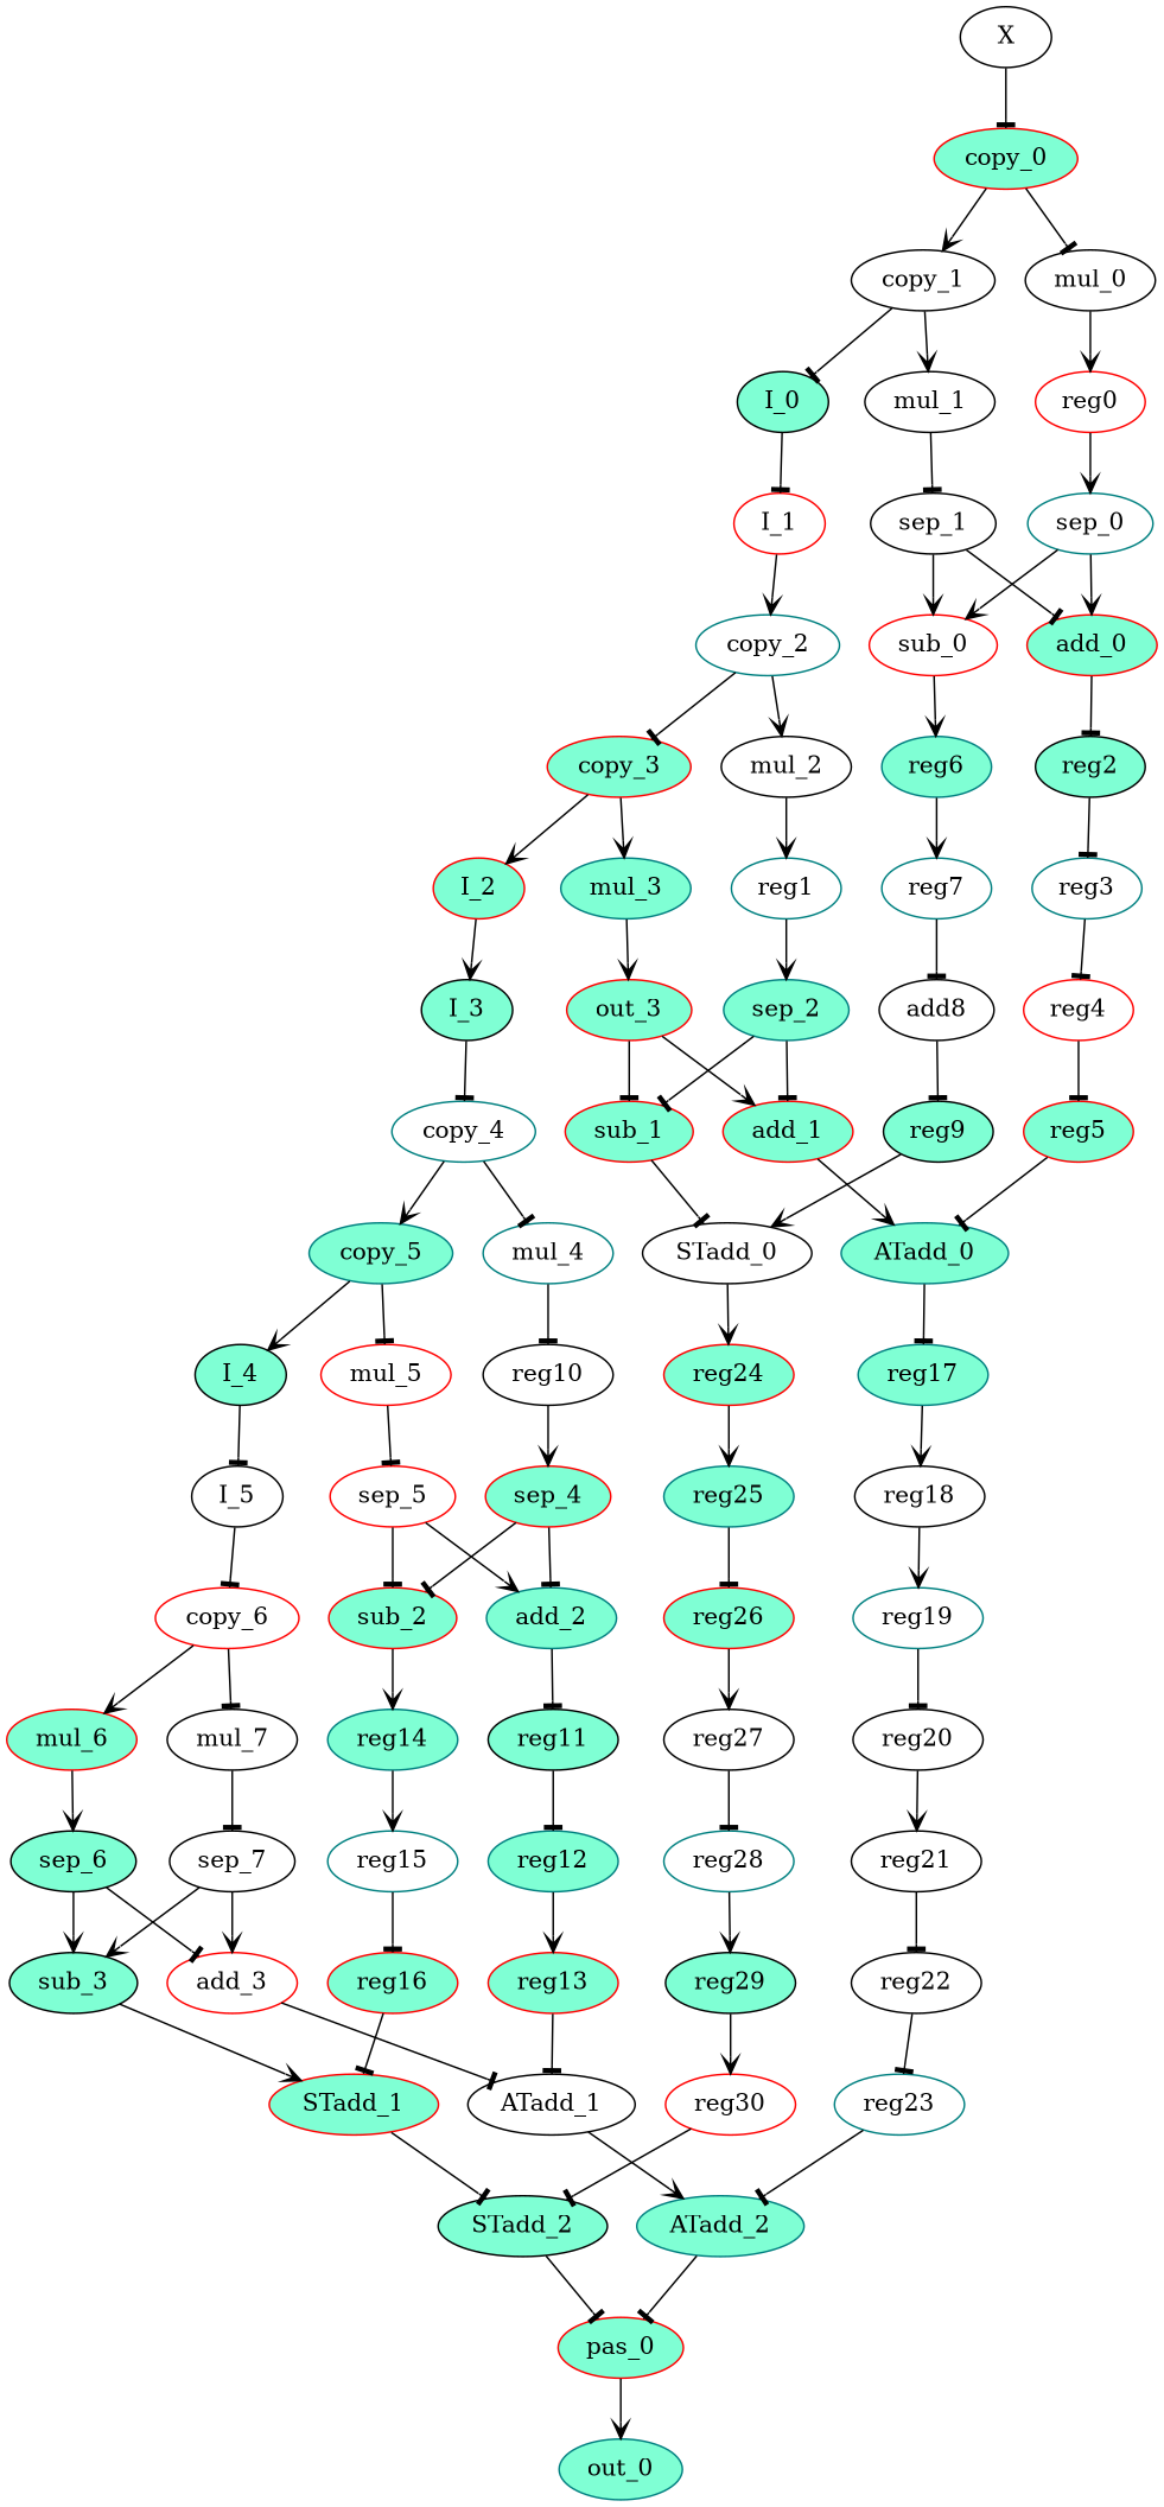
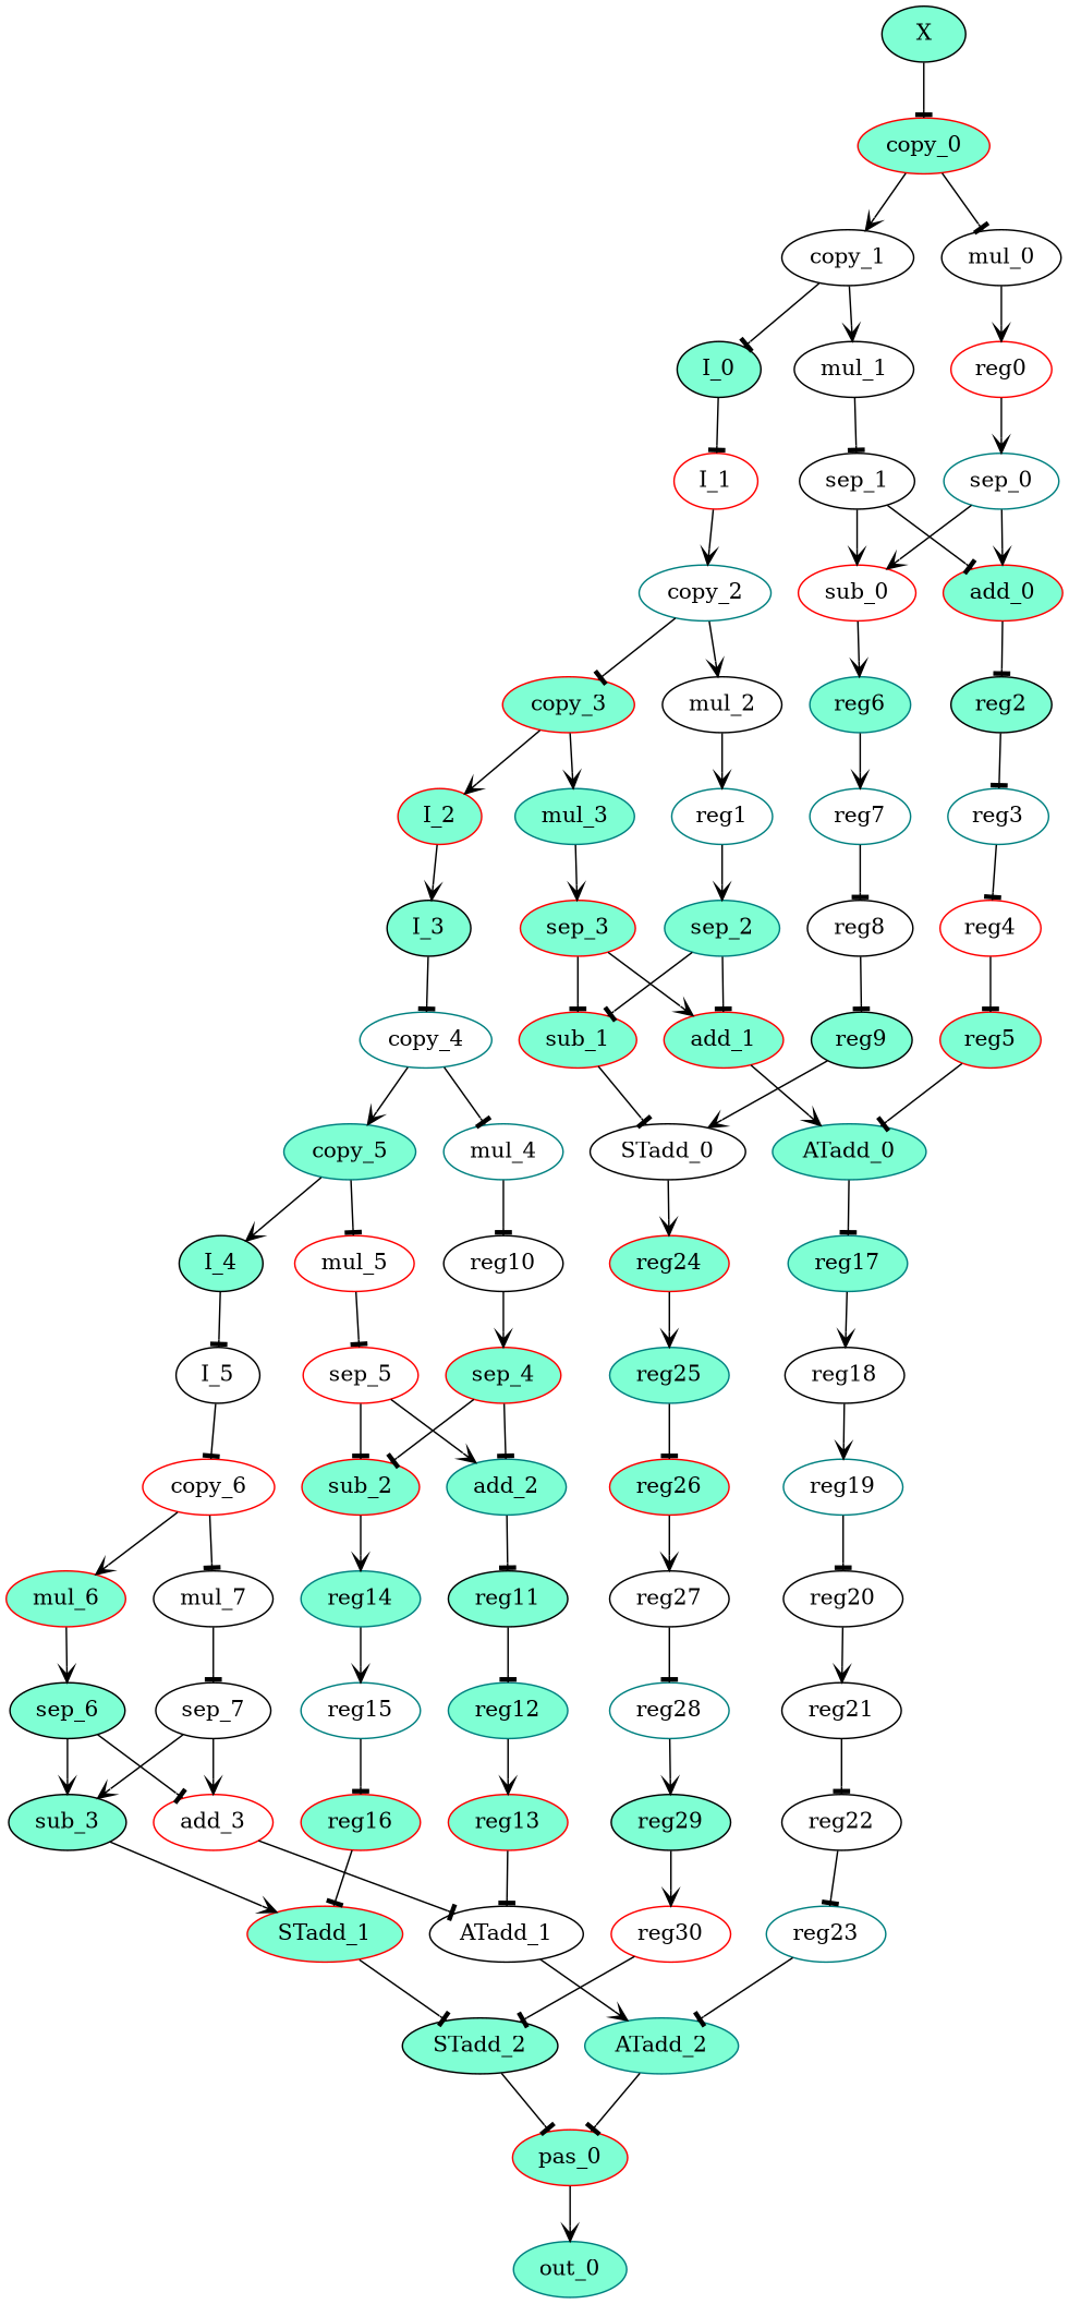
  digraph {
    node [color=black fillcolor=aquamarine style=filled]
    edge [arrowhead=tee]
    n1 [color=red label=sub_1]
    n2 [fillcolor=white label=STadd_0]
    n3 [color=red label=reg24]
    n4 [color=teal label=ATadd_2]
    n5 [color=red label=pas_0]
    n6 [color=teal label=out_0]
    n7 [color=teal fillcolor=white label=copy_2]
    n8 [color=red label=copy_3]
    n9 [fillcolor=white label=mul_2]
    n10 [color=red label=I_2]
    n11 [color=teal label=mul_3]
    n12 [color=teal fillcolor=white label=reg1]
    n13 [fillcolor=white label=mul_1]
    n14 [fillcolor=white label=sep_1]
    n15 [color=red label=add_0]
    n16 [color=red fillcolor=white label=sub_0]
    n17 [label=sub_3]
    n18 [color=red label=STadd_1]
    n19 [label=STadd_2]
    n20 [color=red fillcolor=white label=copy_6]
    n21 [color=red label=mul_6]
    n22 [fillcolor=white label=mul_7]
    n23 [label=sep_6]
    n24 [fillcolor=white label=sep_7]
    n25 [color=red label=add_1]
    n26 [color=teal label=ATadd_0]
    n27 [color=teal label=reg17]
    n28 [color=teal label=add_2]
    n29 [label=reg11]
    n30 [color=teal label=reg12]
    n31 [color=red fillcolor=white label=add_3]
    n32 [fillcolor=white label=ATadd_1]
-   n33 [color=red label=out_3]
+   n33 [color=red label=sep_3]
    n34 [color=red label=sep_4]
    n35 [color=red label=sub_2]
    n36 [color=teal label=reg14]
    n37 [color=teal label=sep_2]
    n38 [color=teal label=copy_5]
    n39 [color=red fillcolor=white label=mul_5]
    n40 [label=I_4]
    n41 [color=red fillcolor=white label=sep_5]
    n42 [fillcolor=white label=I_5]
    n43 [color=teal fillcolor=white label=sep_0]
    n44 [label=reg2]
    n45 [color=teal label=reg6]
    n46 [label=I_3]
    n47 [color=teal fillcolor=white label=copy_4]
    n48 [color=teal fillcolor=white label=mul_4]
    n49 [color=teal label=reg25]
    n50 [label=I_0]
    n51 [color=red fillcolor=white label=I_1]
    n52 [fillcolor=white label=copy_1]
    n53 [fillcolor=white label=mul_0]
    n54 [color=red fillcolor=white label=reg0]
    n55 [fillcolor=white label=reg18]
    n56 [color=teal fillcolor=white label=reg3]
    n57 [color=red label=copy_0]
    n58 [fillcolor=white label=reg10]
    n59 [color=teal fillcolor=white label=reg7]
    n60 [color=teal fillcolor=white label=reg15]
-   n61 [fillcolor=white label=X]
+   n61 [label=X]
    n62 [color=red label=reg26]
    n63 [fillcolor=white label=reg27]
    n64 [color=teal fillcolor=white label=reg28]
    n65 [label=reg29]
    n66 [color=red fillcolor=white label=reg30]
    n67 [color=red label=reg13]
-   n68 [fillcolor=white label=add8]
+   n68 [fillcolor=white label=reg8]
    n69 [label=reg9]
    n70 [color=teal fillcolor=white label=reg19]
    n71 [fillcolor=white label=reg20]
    n72 [fillcolor=white label=reg21]
    n73 [fillcolor=white label=reg22]
    n74 [color=teal fillcolor=white label=reg23]
    n75 [color=red fillcolor=white label=reg4]
    n76 [color=red label=reg5]
    n77 [color=red label=reg16]
    n1 -> n2
    n2 -> n3 [arrowhead=vee]
    n3 -> n49 [arrowhead=vee]
    n4 -> n5
    n5 -> n6 [arrowhead=vee]
    n7 -> n8
    n7 -> n9 [arrowhead=vee]
    n8 -> n10 [arrowhead=vee]
    n8 -> n11 [arrowhead=vee]
    n9 -> n12 [arrowhead=vee]
    n10 -> n46 [arrowhead=vee]
    n11 -> n33 [arrowhead=vee]
    n12 -> n37 [arrowhead=vee]
    n13 -> n14
    n14 -> n15
    n14 -> n16 [arrowhead=vee]
    n15 -> n44
    n16 -> n45 [arrowhead=vee]
    n17 -> n18 [arrowhead=vee]
    n18 -> n19
    n19 -> n5
    n20 -> n21 [arrowhead=vee]
    n20 -> n22
    n21 -> n23 [arrowhead=vee]
    n22 -> n24
    n23 -> n17 [arrowhead=vee]
    n23 -> n31
    n24 -> n17 [arrowhead=vee]
    n24 -> n31 [arrowhead=vee]
    n25 -> n26 [arrowhead=vee]
    n26 -> n27
    n27 -> n55 [arrowhead=vee]
    n28 -> n29
    n29 -> n30
    n30 -> n67 [arrowhead=vee]
    n31 -> n32
    n32 -> n4 [arrowhead=vee]
    n33 -> n1
    n33 -> n25 [arrowhead=vee]
    n34 -> n28
    n34 -> n35
    n35 -> n36 [arrowhead=vee]
    n36 -> n60 [arrowhead=vee]
    n37 -> n1
    n37 -> n25
    n38 -> n39
    n38 -> n40 [arrowhead=vee]
    n39 -> n41
    n40 -> n42
    n41 -> n28 [arrowhead=vee]
    n41 -> n35
    n42 -> n20
    n43 -> n15 [arrowhead=vee]
    n43 -> n16 [arrowhead=vee]
    n44 -> n56
    n45 -> n59 [arrowhead=vee]
    n46 -> n47
    n47 -> n38 [arrowhead=vee]
    n47 -> n48
    n48 -> n58
    n49 -> n62
    n50 -> n51
    n51 -> n7 [arrowhead=vee]
    n52 -> n13 [arrowhead=vee]
    n52 -> n50
    n53 -> n54 [arrowhead=vee]
    n54 -> n43 [arrowhead=vee]
    n55 -> n70 [arrowhead=vee]
    n56 -> n75
    n57 -> n52 [arrowhead=vee]
    n57 -> n53
    n58 -> n34 [arrowhead=vee]
    n59 -> n68
    n60 -> n77
    n61 -> n57
    n62 -> n63 [arrowhead=vee]
    n63 -> n64
    n64 -> n65 [arrowhead=vee]
    n65 -> n66 [arrowhead=vee]
    n66 -> n19
    n67 -> n32
    n68 -> n69
    n69 -> n2 [arrowhead=vee]
    n70 -> n71
    n71 -> n72 [arrowhead=vee]
    n72 -> n73
    n73 -> n74
    n74 -> n4
    n75 -> n76
    n76 -> n26
    n77 -> n18
  }
